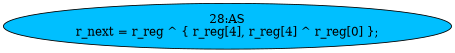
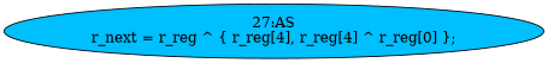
  strict digraph {
-   n1 [ast="<pyverilog.vparser.ast.Assign object at 0x7f7afc4c0610>" def_var="['r_next']" fillcolor=deepskyblue label="28:AS\nr_next = r_reg ^ { r_reg[4], r_reg[4] ^ r_reg[0] };" statements="[]" style=filled typ=Assign use_var="['r_reg', 'r_reg', 'r_reg', 'r_reg']"]
+   n1 [ast="<pyverilog.vparser.ast.Assign object at 0x7f7afc4c0610>" def_var="['r_next']" fillcolor=deepskyblue label="27:AS\nr_next = r_reg ^ { r_reg[4], r_reg[4] ^ r_reg[0] };" statements="[]" style=filled typ=Assign use_var="['r_reg', 'r_reg', 'r_reg', 'r_reg']"]
  }
